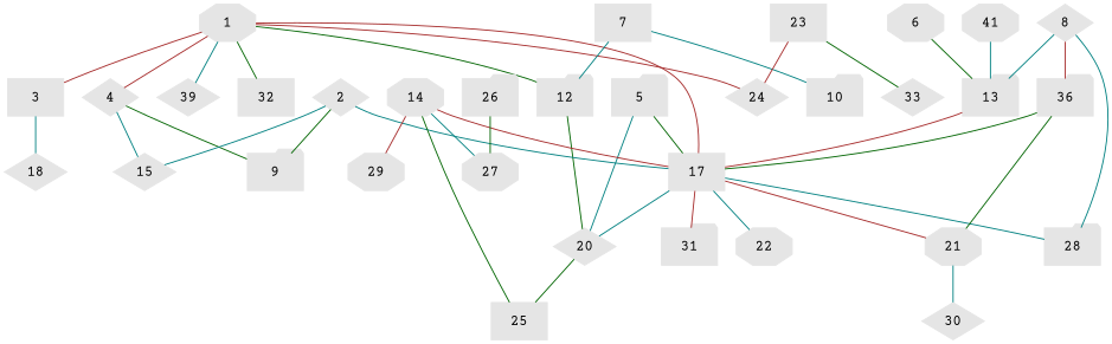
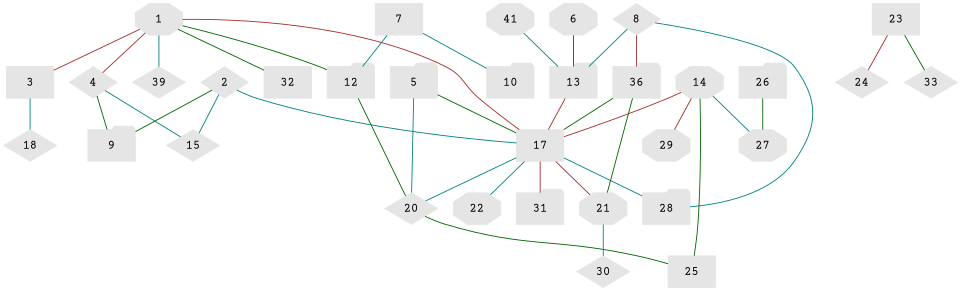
  graph {
    fontname="Courier Prime"
    node [color=gray90 fontname="Courier Prime" shape=diamond style=filled]
    edge [color=teal fontname="Courier Prime" weight=1.0]
    1 [shape=octagon]
    3 [shape=box]
    4
    12 [shape=folder]
    17 [shape=box]
    n6 [label=39]
    24
    32 [shape=box]
    18
    9 [shape=folder]
    15
    20
    28 [shape=folder]
    21 [shape=octagon]
    22 [shape=octagon]
    31 [shape=folder]
    2
    5 [shape=folder]
    25 [shape=box]
    6 [shape=octagon]
    13 [shape=folder]
    7 [shape=box]
    10 [shape=folder]
    8
    n25 [label=36 shape=folder]
    n26 [label=41 shape=octagon]
    14 [shape=octagon]
    27 [shape=octagon]
    29 [shape=octagon]
    30
    23 [shape=box]
    33
    26 [shape=folder]
    1 -- 3 [color=brown]
    1 -- 4 [color=brown]
    1 -- 12 [color=darkgreen]
    1 -- 17 [color=brown]
    1 -- n6 [weight=2.0]
-   1 -- 24 [color=brown]
    1 -- 32 [color=darkgreen]
    3 -- 18
    4 -- 9 [color=darkgreen]
    4 -- 15
    12 -- 20 [color=darkgreen]
    17 -- 20
    17 -- 28
    17 -- 21 [color=brown]
    17 -- 22
    17 -- 31 [color=brown]
    20 -- 25 [color=darkgreen]
    21 -- 30
    2 -- 17
    2 -- 9 [color=darkgreen]
    2 -- 15
    5 -- 17 [color=darkgreen]
    5 -- 20
    6 -- 13 [color=darkgreen]
    13 -- 17 [color=brown]
    7 -- 12
    7 -- 10
    8 -- 28
    8 -- 13
    8 -- n25 [color=brown]
    n25 -- 17 [color=darkgreen]
    n25 -- 21 [color=darkgreen]
    n26 -- 13
    14 -- 17 [color=brown]
    14 -- 25 [color=darkgreen]
    14 -- 27
    14 -- 29 [color=brown]
    23 -- 24 [color=brown]
    23 -- 33 [color=darkgreen]
    26 -- 27 [color=darkgreen]
  }
